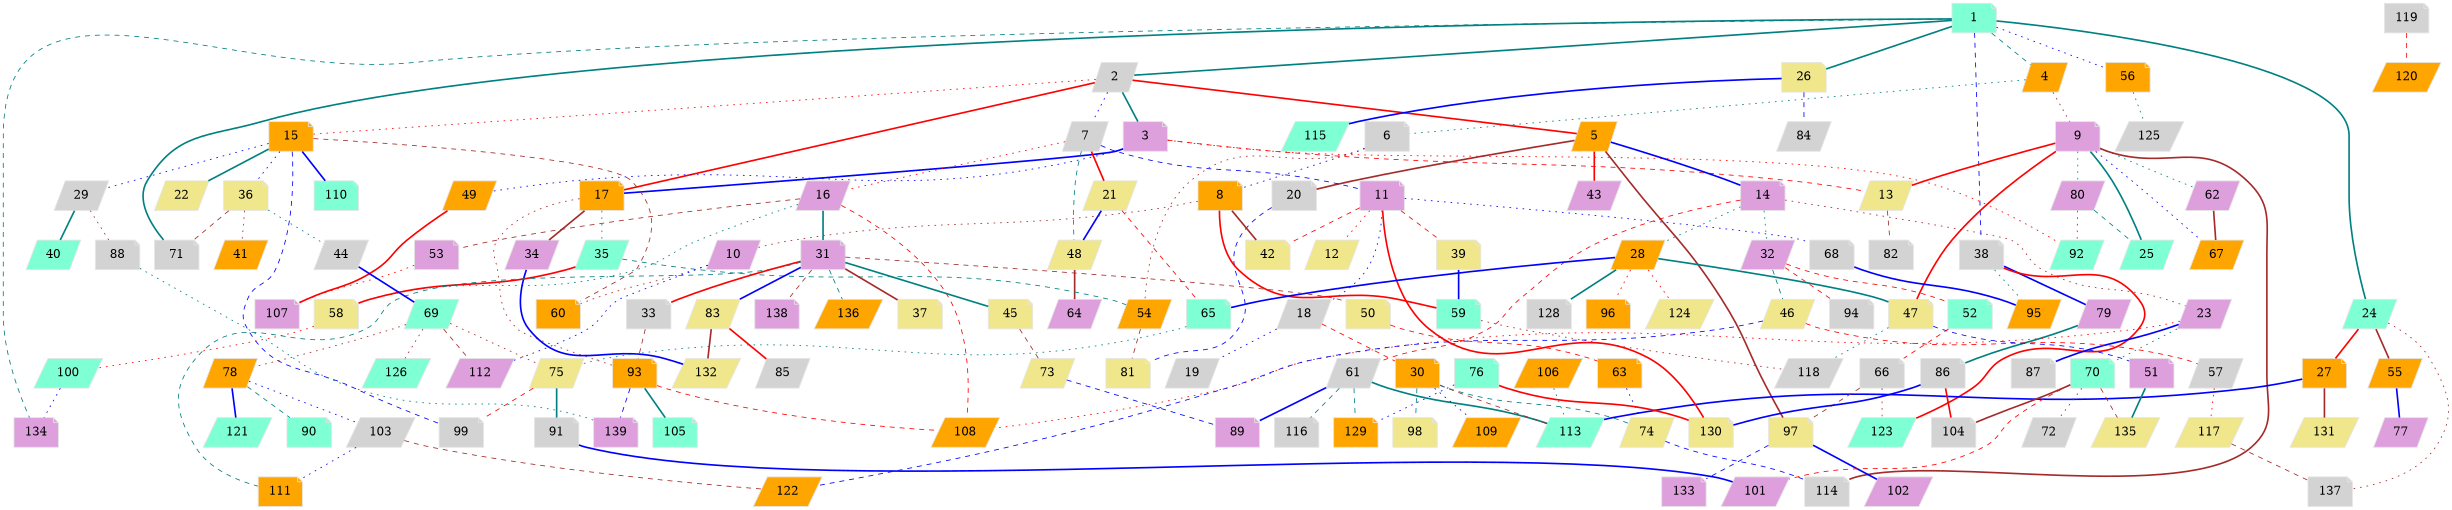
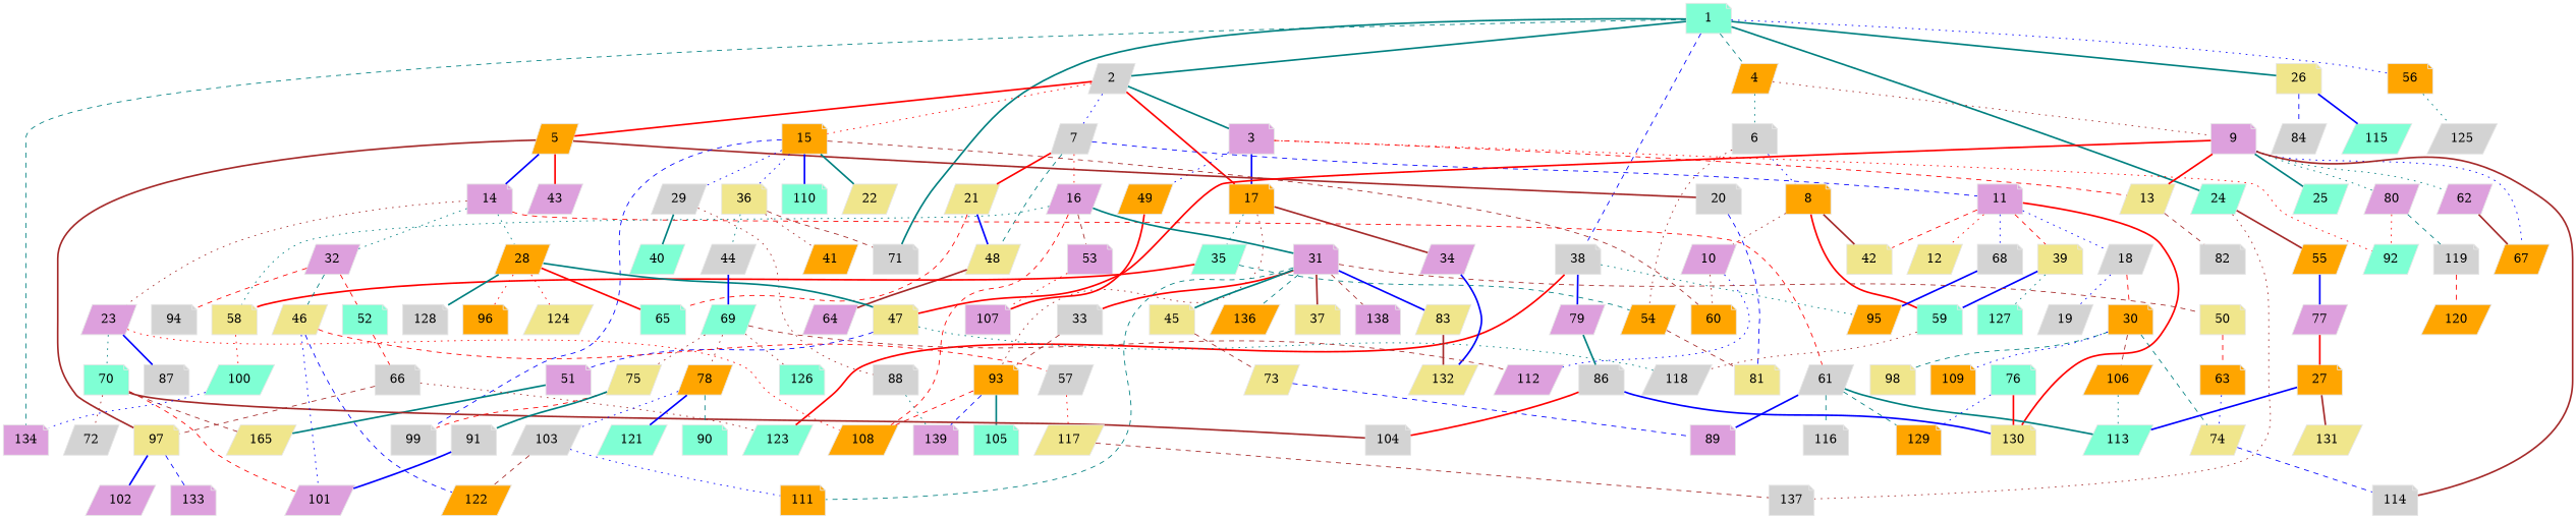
  graph {
    node [color=gray90 fillcolor=lightgrey shape=parallelogram style=filled]
    edge [color=blue style=bold]
    1 [fillcolor=aquamarine shape=note]
    2
    4 [fillcolor=orange]
    24 [fillcolor=aquamarine]
    26 [fillcolor=khaki shape=note]
    38 [shape=note]
    56 [fillcolor=orange shape=note]
    71 [shape=note]
    134 [fillcolor=plum shape=note]
    3 [fillcolor=plum shape=note]
    5 [fillcolor=orange]
    7
    15 [fillcolor=orange shape=note]
    17 [fillcolor=orange shape=note]
    6 [shape=note]
    9 [fillcolor=plum shape=note]
    27 [fillcolor=orange shape=note]
    55 [fillcolor=orange]
    137 [shape=note]
    84
    115 [fillcolor=aquamarine]
    79 [fillcolor=plum]
    95 [fillcolor=orange]
    123 [fillcolor=aquamarine]
    125
    13 [fillcolor=khaki]
    49 [fillcolor=orange]
    92 [fillcolor=aquamarine]
    14 [fillcolor=plum shape=note]
    20 [shape=note]
    43 [fillcolor=plum]
    97 [fillcolor=khaki shape=note]
    11 [fillcolor=plum shape=note]
    16 [fillcolor=plum]
    21 [fillcolor=khaki]
    48 [fillcolor=khaki]
    60 [fillcolor=orange shape=note]
    22 [fillcolor=khaki]
    29
    36 [fillcolor=khaki shape=note]
    99 [shape=note]
    110 [fillcolor=aquamarine shape=note]
    34 [fillcolor=plum]
    35 [fillcolor=aquamarine]
    93 [fillcolor=orange shape=note]
    82 [shape=note]
    107 [fillcolor=plum shape=note]
    8 [fillcolor=orange shape=note]
    54 [fillcolor=orange]
    25 [fillcolor=aquamarine]
    47 [fillcolor=khaki shape=note]
    62 [fillcolor=plum]
    67 [fillcolor=orange]
    80 [fillcolor=plum]
    114 [shape=note]
    23 [fillcolor=plum]
    28 [fillcolor=orange]
    32 [fillcolor=plum]
    61
    81 [fillcolor=khaki shape=note]
    102 [fillcolor=plum]
    133 [fillcolor=plum shape=note]
    136 [fillcolor=orange]
    10 [fillcolor=plum]
    42 [fillcolor=khaki shape=note]
    59 [fillcolor=aquamarine shape=note]
    12 [fillcolor=khaki]
    18
    39 [fillcolor=khaki shape=note]
    68 [shape=note]
    130 [fillcolor=khaki shape=note]
    31 [fillcolor=plum shape=note]
    53 [fillcolor=plum shape=note]
    58 [fillcolor=khaki shape=note]
    108 [fillcolor=orange]
    65 [fillcolor=aquamarine shape=note]
    64 [fillcolor=plum]
    112 [fillcolor=plum]
    118
    51 [fillcolor=plum shape=note]
    119 [shape=note]
    19
    30 [fillcolor=orange shape=note]
+   127 [fillcolor=aquamarine shape=note]
    70 [fillcolor=aquamarine shape=note]
    87 [shape=note]
    96 [fillcolor=orange shape=note]
    124 [fillcolor=khaki]
    128 [shape=note]
    46 [fillcolor=khaki]
    52 [fillcolor=aquamarine shape=note]
    94 [shape=note]
    113 [fillcolor=aquamarine]
    89 [fillcolor=plum shape=note]
    116 [shape=note]
    129 [fillcolor=orange shape=note]
    40 [fillcolor=aquamarine]
    88 [shape=note]
    41 [fillcolor=orange]
    44
    33 [shape=note]
    37 [fillcolor=khaki shape=note]
    45 [fillcolor=khaki shape=note]
    50 [fillcolor=khaki shape=note]
    83 [fillcolor=khaki]
    111 [fillcolor=orange shape=note]
    138 [fillcolor=plum shape=note]
    100 [fillcolor=aquamarine]
    132 [fillcolor=khaki]
    139 [fillcolor=plum shape=note]
    105 [fillcolor=aquamarine shape=note]
    74 [fillcolor=khaki]
    98 [fillcolor=khaki shape=note]
    106 [fillcolor=orange]
-   109 [fillcolor=orange]
+   109 [fillcolor=orange shape=note]
    75 [fillcolor=khaki]
    101 [fillcolor=plum]
-   135 [fillcolor=khaki]
+   135 [fillcolor=khaki label=165]
    72
    104 [shape=note]
    131 [fillcolor=khaki]
    77 [fillcolor=plum]
    73 [fillcolor=khaki]
    63 [fillcolor=orange shape=note]
    76 [fillcolor=aquamarine shape=note]
-   85
    57
    122 [fillcolor=orange]
    66 [shape=note]
    69 [fillcolor=aquamarine]
    86 [shape=note]
    78 [fillcolor=orange]
-   126 [fillcolor=aquamarine]
+   126 [fillcolor=aquamarine shape=note]
    117 [fillcolor=khaki]
    91 [shape=note]
    90 [fillcolor=aquamarine shape=note]
    103
    121 [fillcolor=aquamarine]
    120 [fillcolor=orange]
    1 -- 2 [color=teal]
    1 -- 4 [color=teal style=dashed]
    1 -- 24 [color=teal]
    1 -- 26 [color=teal]
    1 -- 38 [style=dashed]
    1 -- 56 [style=dotted]
    1 -- 71 [color=teal]
    1 -- 134 [color=teal style=dashed]
    2 -- 3 [color=teal]
    2 -- 5 [color=red]
    2 -- 7 [style=dotted]
    2 -- 15 [color=red style=dotted]
    2 -- 17 [color=red]
    4 -- 6 [color=teal style=dotted]
    4 -- 9 [color=brown style=dotted]
-   24 -- 27 [color=red]
+   77 -- 27 [color=red]
    24 -- 55 [color=brown]
    24 -- 137 [color=brown style=dotted]
    26 -- 84 [style=dashed]
    26 -- 115
    38 -- 79
    38 -- 95 [color=teal style=dotted]
    38 -- 123 [color=red]
    56 -- 125 [color=teal style=dotted]
    3 -- 17
    3 -- 13 [color=red style=dashed]
    3 -- 49 [style=dotted]
    3 -- 92 [color=red style=dotted]
    5 -- 14
    5 -- 20 [color=brown]
    5 -- 43 [color=red]
    5 -- 97 [color=brown]
    7 -- 11 [style=dashed]
    7 -- 16 [color=red style=dotted]
    7 -- 21 [color=red]
    7 -- 48 [color=teal style=dashed]
    15 -- 60 [color=brown style=dashed]
    15 -- 22 [color=teal]
    15 -- 29 [style=dotted]
    15 -- 36 [style=dotted]
    15 -- 99 [style=dashed]
    15 -- 110
    17 -- 34 [color=brown]
    17 -- 35 [color=teal style=dotted]
    17 -- 93 [color=brown style=dotted]
    6 -- 8 [style=dotted]
    6 -- 54 [color=brown style=dotted]
    9 -- 13 [color=red]
    9 -- 25 [color=teal]
    9 -- 47 [color=red]
    9 -- 62 [color=teal style=dotted]
    9 -- 67 [style=dotted]
    9 -- 80 [color=teal style=dotted]
    9 -- 114 [color=brown]
    27 -- 113
    27 -- 131 [color=brown]
    55 -- 77
    79 -- 86 [color=teal]
    13 -- 82 [color=brown style=dashed]
    49 -- 107 [color=red]
    14 -- 23 [color=brown style=dotted]
    14 -- 28 [color=teal style=dotted]
    14 -- 32 [color=teal style=dotted]
    14 -- 61 [color=red style=dashed]
    20 -- 81 [style=dashed]
    97 -- 102
    97 -- 133 [style=dashed]
    11 -- 42 [color=red style=dashed]
    11 -- 12 [color=red style=dotted]
    11 -- 18 [style=dotted]
    11 -- 39 [color=red style=dashed]
    11 -- 68 [style=dotted]
    11 -- 130 [color=red]
    16 -- 31 [color=teal]
    16 -- 53 [color=brown style=dashed]
    16 -- 58 [color=teal style=dotted]
    16 -- 108 [color=red style=dashed]
    21 -- 48
    21 -- 65 [color=red style=dashed]
    48 -- 64 [color=brown]
    29 -- 40 [color=teal]
    29 -- 88 [color=brown style=dotted]
    36 -- 71 [color=brown style=dashed]
    36 -- 41 [color=brown style=dotted]
    36 -- 44 [color=teal style=dotted]
    34 -- 132
    35 -- 54 [color=teal style=dashed]
    35 -- 58 [color=red]
    93 -- 108 [color=red style=dashed]
    93 -- 139 [style=dashed]
    93 -- 105 [color=teal]
    8 -- 10 [color=brown style=dotted]
    8 -- 42 [color=brown]
    8 -- 59 [color=red]
    54 -- 81 [color=brown style=dashed]
    47 -- 118 [color=teal style=dotted]
    47 -- 51 [style=dashed]
    62 -- 67 [color=brown]
    80 -- 92 [color=red style=dotted]
-   80 -- 25 [color=teal style=dashed]
+   80 -- 119 [color=teal style=dashed]
    23 -- 108 [color=red style=dotted]
    23 -- 70 [color=teal style=dotted]
    23 -- 87
    28 -- 47 [color=teal]
-   28 -- 65
+   28 -- 65 [color=red]
    28 -- 96 [color=red style=dotted]
    28 -- 124 [color=red style=dotted]
    28 -- 128 [color=teal]
    32 -- 46 [color=teal style=dashed]
    32 -- 52 [color=red style=dashed]
    32 -- 94 [color=red style=dashed]
    61 -- 113 [color=teal]
    61 -- 89
    61 -- 116 [color=teal style=dashed]
    61 -- 129 [color=teal style=dashed]
    10 -- 60 [color=brown style=dotted]
    10 -- 112 [style=dotted]
    59 -- 118 [color=brown style=dotted]
    18 -- 19 [style=dotted]
    18 -- 30 [color=red style=dashed]
    39 -- 59
+   39 -- 127 [color=teal style=dotted]
    68 -- 95
    31 -- 136 [color=teal style=dashed]
    31 -- 33 [color=red]
    31 -- 37 [color=brown]
    31 -- 45 [color=teal]
    31 -- 50 [color=brown style=dashed]
    31 -- 83
    31 -- 111 [color=teal style=dashed]
    31 -- 138 [color=brown style=dashed]
    53 -- 107 [color=red style=dotted]
    58 -- 100 [color=red style=dotted]
-   65 -- 75 [color=teal style=dotted]
    51 -- 135 [color=teal]
    119 -- 120 [color=red style=dashed]
    30 -- 74 [color=teal style=dashed]
    30 -- 98 [color=teal style=dashed]
-   30 -- 113 [color=brown style=dashed]
+   30 -- 106 [color=brown style=dashed]
    30 -- 109 [style=dotted]
    70 -- 101 [color=red style=dashed]
    70 -- 135 [color=brown style=dashed]
    70 -- 72 [color=brown style=dotted]
    70 -- 104 [color=brown]
+   46 -- 101 [style=dotted]
    46 -- 57 [color=red style=dashed]
    46 -- 122 [style=dashed]
    52 -- 66 [color=red style=dashed]
    88 -- 139 [color=teal style=dotted]
    44 -- 69
    33 -- 93 [color=brown style=dashed]
    45 -- 73 [color=brown style=dashed]
    50 -- 63 [color=red style=dashed]
    83 -- 132 [color=brown]
-   83 -- 85 [color=red]
    100 -- 134 [style=dotted]
    74 -- 114 [style=dashed]
    106 -- 113 [color=teal style=dotted]
    75 -- 99 [color=red style=dashed]
    75 -- 91 [color=teal]
    73 -- 89 [style=dashed]
    63 -- 74 [style=dotted]
    76 -- 130 [color=red]
    76 -- 129 [style=dotted]
    57 -- 117 [color=red style=dotted]
    66 -- 123 [color=brown style=dotted]
    66 -- 97 [color=brown style=dashed]
    69 -- 112 [color=brown style=dashed]
    69 -- 75 [color=brown style=dotted]
    69 -- 78 [color=brown style=dotted]
    69 -- 126 [color=brown style=dotted]
    86 -- 130
    86 -- 104 [color=red]
    78 -- 90 [color=teal style=dashed]
    78 -- 103 [style=dotted]
    78 -- 121
    117 -- 137 [color=brown style=dashed]
    91 -- 101
    103 -- 111 [style=dotted]
    103 -- 122 [color=brown style=dashed]
  }
